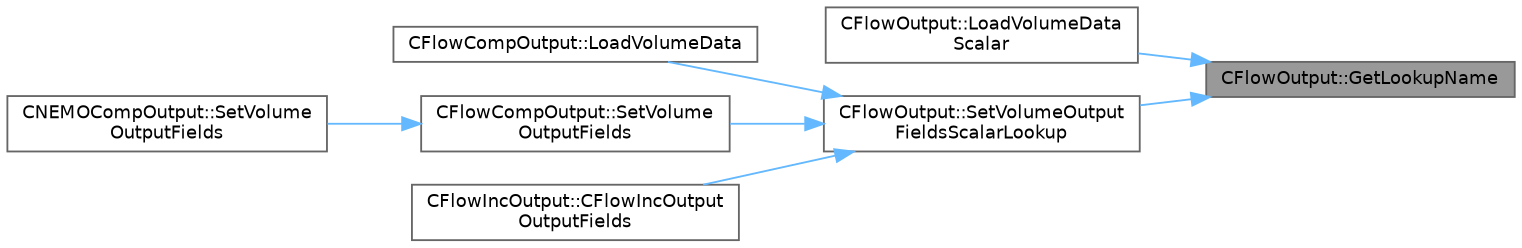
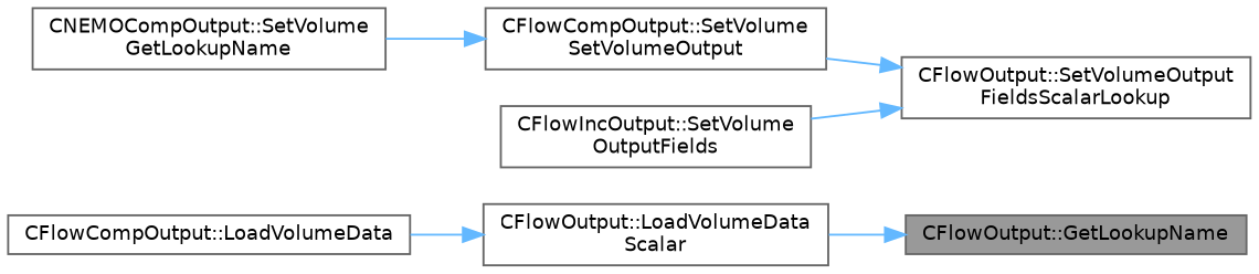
  digraph {
    rankdir=RL
    node [color=grey40 fillcolor=white fontname=Helvetica fontsize=10 shape=box style=filled]
    edge [color=steelblue1 dir=back fontname=Helvetica fontsize=10 labelfontname=Helvetica labelfontsize=10 style=solid]
    n1 [color=gray40 fillcolor=grey60 fontcolor=black height=0.2 label="CFlowOutput::GetLookupName" width=0.4]
    n2 [height=0.2 label="CFlowOutput::LoadVolumeData\lScalar" width=0.4]
    n3 [height=0.2 label="CFlowOutput::SetVolumeOutput\lFieldsScalarLookup" width=0.4]
    n4 [height=0.2 label="CFlowCompOutput::LoadVolumeData" width=0.4]
-   n5 [height=0.2 label="CFlowCompOutput::SetVolume\lOutputFields" width=0.4]
-   n6 [height=0.2 label="CFlowIncOutput::CFlowIncOutput\lOutputFields" width=0.4]
-   n7 [height=0.2 label="CNEMOCompOutput::SetVolume\lOutputFields" width=0.4]
+   n5 [height=0.2 label="CFlowCompOutput::SetVolume\lSetVolumeOutput" width=0.4]
+   n6 [height=0.2 label="CFlowIncOutput::SetVolume\lOutputFields" width=0.4]
+   n7 [height=0.2 label="CNEMOCompOutput::SetVolume\lGetLookupName" width=0.4]
    n1 -> n2
-   n1 -> n3
-   n3 -> n4
+   n2 -> n4
    n3 -> n5
    n3 -> n6
    n5 -> n7
  }
